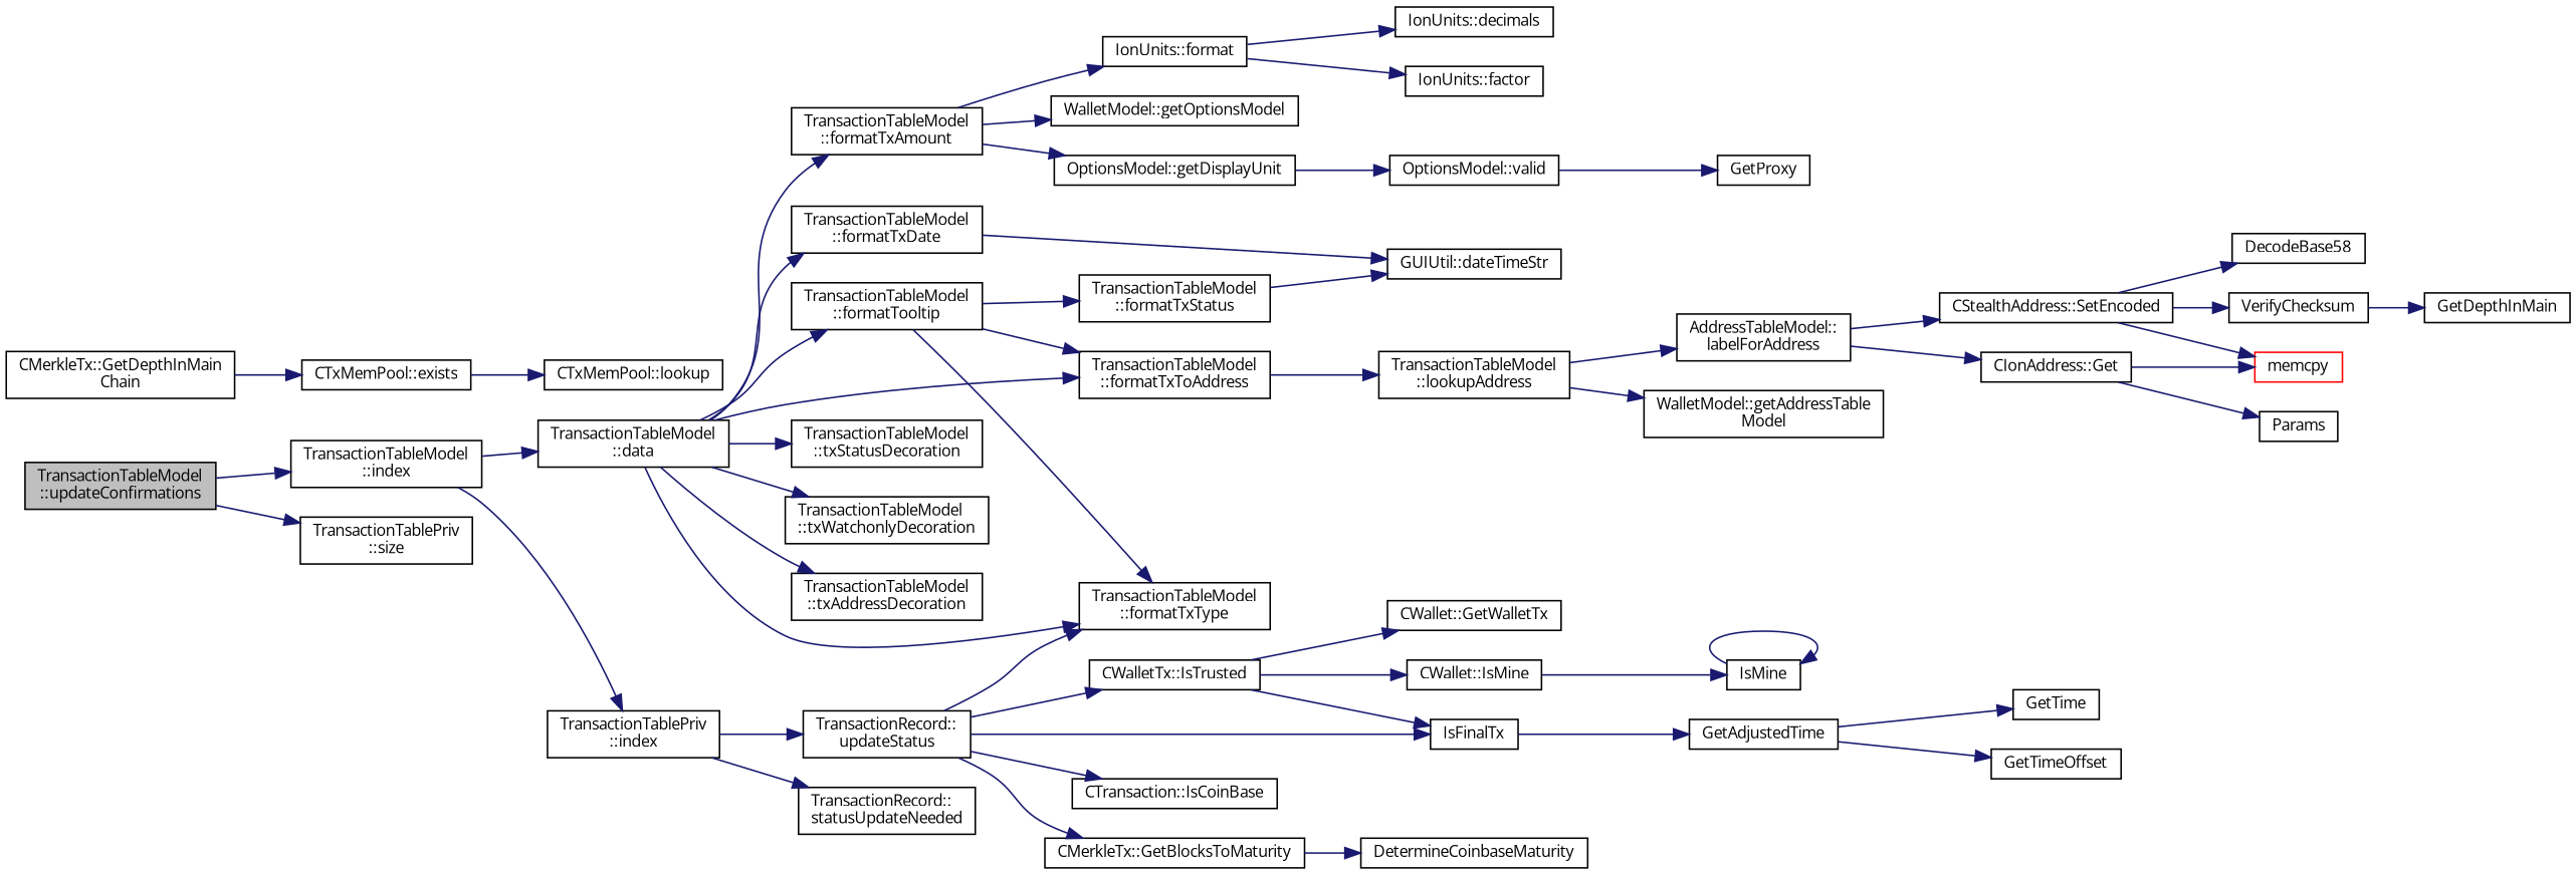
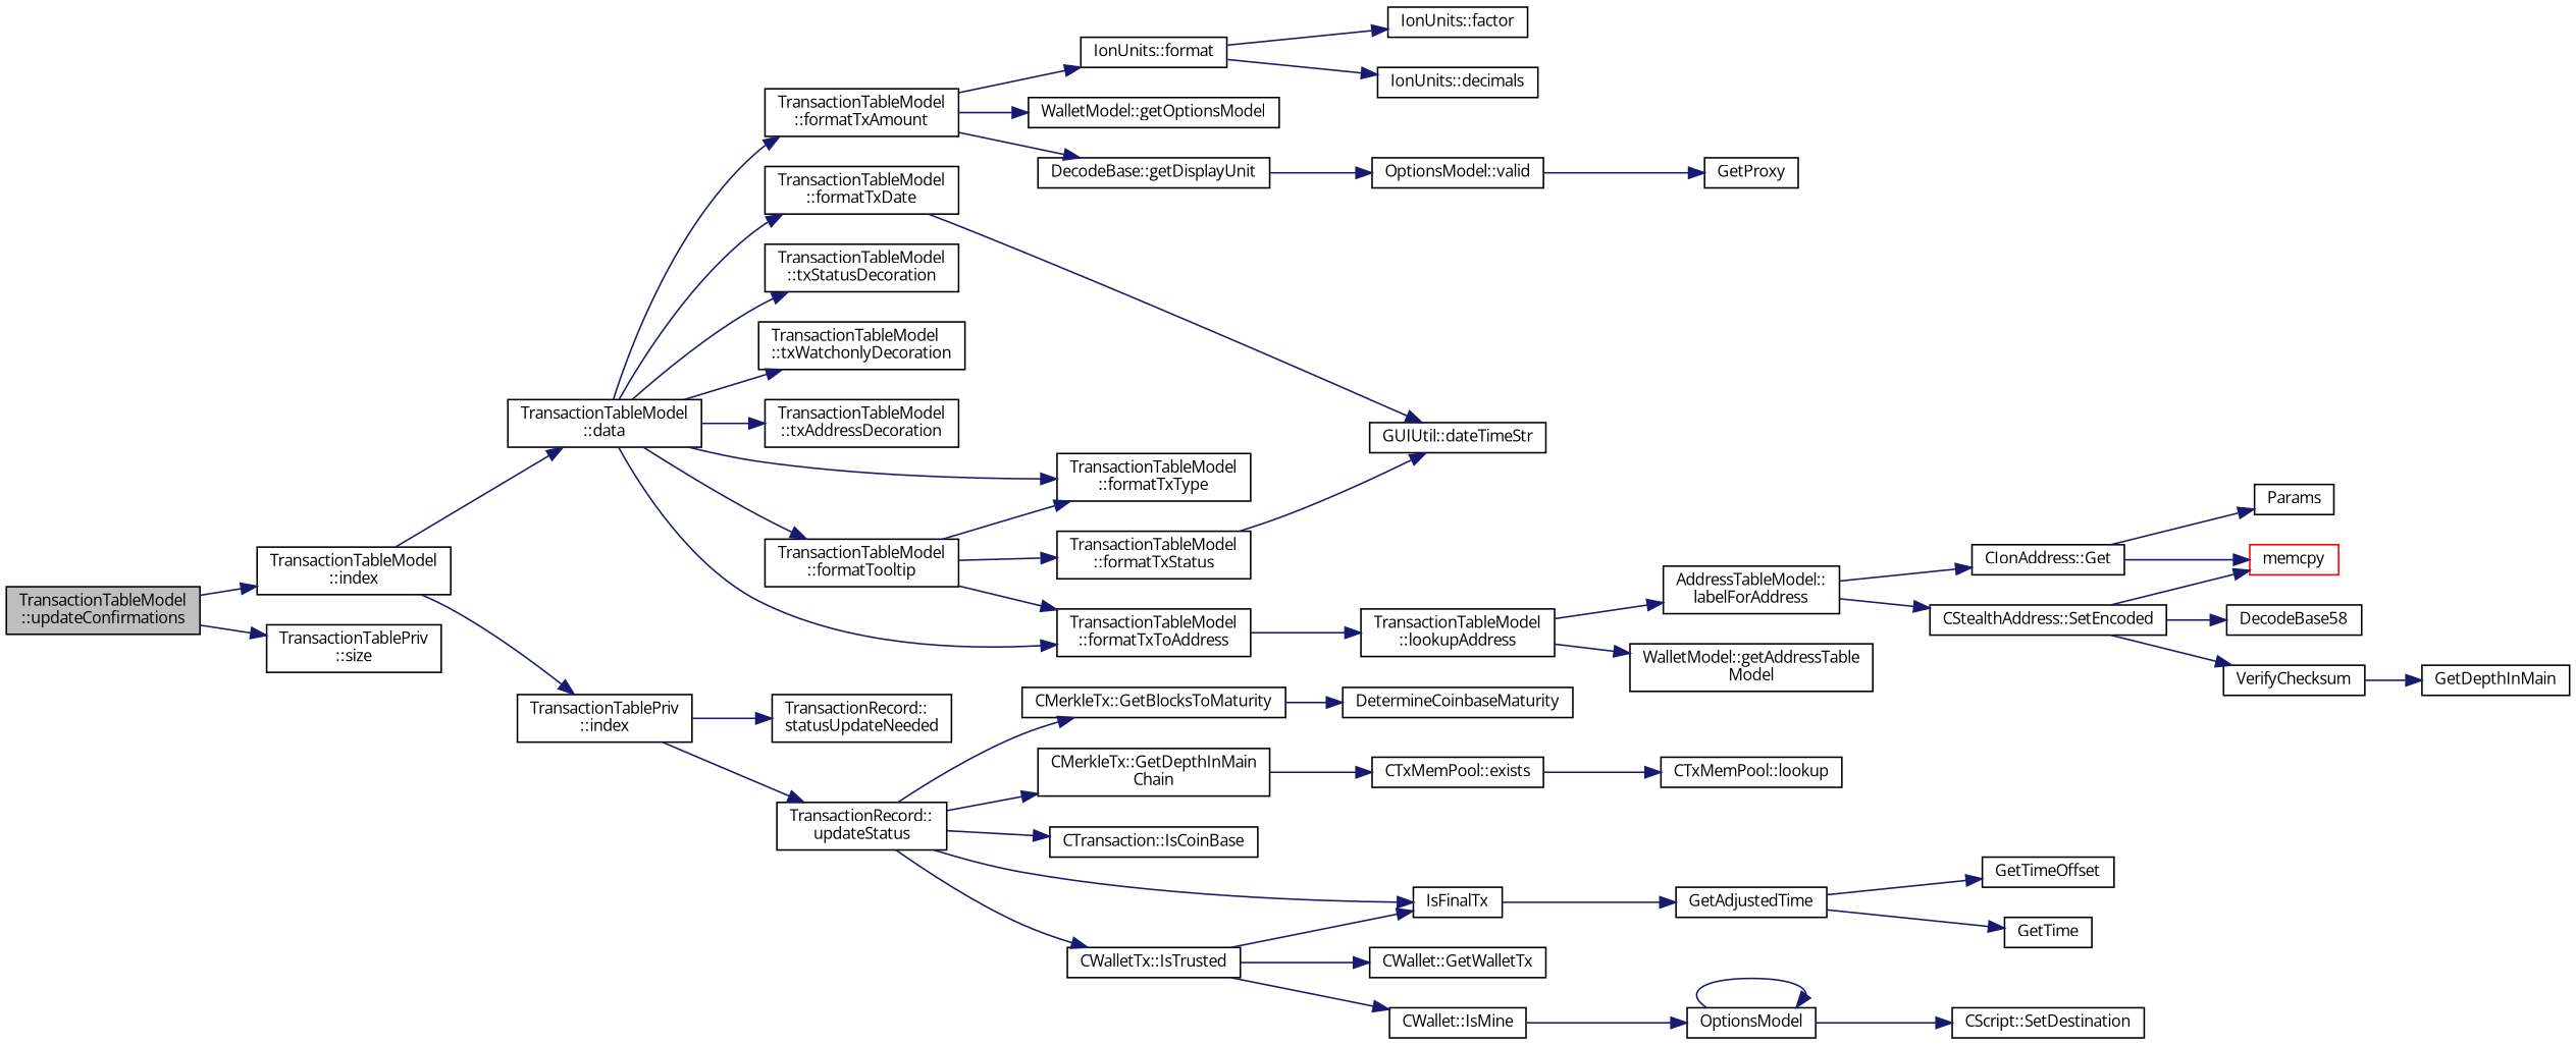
  digraph {
    fontname="Open Sans"
    rankdir=LR
    node [color=black fillcolor=white fontname="Open Sans" fontsize=10 shape=record style=filled]
    edge [color=midnightblue fontname="Open Sans" fontsize=10 labelfontname=Helvetica labelfontsize=10 style=solid]
    n1 [fillcolor=grey75 fontcolor=black height=0.2 label="TransactionTableModel\l::updateConfirmations" width=0.4]
    n2 [height=0.2 label="TransactionTableModel\l::index" width=0.4]
    n3 [height=0.2 label="TransactionTablePriv\l::size" width=0.4]
    n4 [height=0.2 label="TransactionTableModel\l::data" width=0.4]
    n5 [height=0.2 label="TransactionTablePriv\l::index" width=0.4]
    n6 [height=0.2 label="TransactionTableModel\l::txStatusDecoration" width=0.4]
    n7 [height=0.2 label="TransactionTableModel\l::txWatchonlyDecoration" width=0.4]
    n8 [height=0.2 label="TransactionTableModel\l::txAddressDecoration" width=0.4]
    n9 [height=0.2 label="TransactionTableModel\l::formatTxDate" width=0.4]
    n10 [height=0.2 label="TransactionTableModel\l::formatTxType" width=0.4]
    n11 [height=0.2 label="TransactionTableModel\l::formatTxToAddress" width=0.4]
    n12 [height=0.2 label="TransactionTableModel\l::formatTxAmount" width=0.4]
    n13 [height=0.2 label="TransactionTableModel\l::formatTooltip" width=0.4]
    n14 [height=0.2 label="TransactionRecord::\lstatusUpdateNeeded" width=0.4]
    n15 [height=0.2 label="TransactionRecord::\lupdateStatus" width=0.4]
    n16 [height=0.2 label="GUIUtil::dateTimeStr" width=0.4]
    n17 [height=0.2 label="TransactionTableModel\l::lookupAddress" width=0.4]
    n18 [height=0.2 label="IonUnits::format" width=0.4]
    n19 [height=0.2 label="WalletModel::getOptionsModel" width=0.4]
-   n20 [height=0.2 label="OptionsModel::getDisplayUnit" width=0.4]
+   n20 [height=0.2 label="DecodeBase::getDisplayUnit" width=0.4]
    n21 [height=0.2 label="TransactionTableModel\l::formatTxStatus" width=0.4]
    n22 [height=0.2 label="WalletModel::getAddressTable\lModel" width=0.4]
    n23 [height=0.2 label="AddressTableModel::\llabelForAddress" width=0.4]
    n24 [height=0.2 label="CStealthAddress::SetEncoded" width=0.4]
    n25 [height=0.2 label="CIonAddress::Get" width=0.4]
    n26 [height=0.2 label=DecodeBase58 width=0.4]
    n27 [height=0.2 label=VerifyChecksum width=0.4]
    n28 [color=red height=0.2 label=memcpy width=0.4]
    n29 [height=0.2 label=Params width=0.4]
    n30 [height=0.2 label=GetDepthInMain width=0.4]
    n31 [height=0.2 label="IonUnits::factor" width=0.4]
    n32 [height=0.2 label="IonUnits::decimals" width=0.4]
    n33 [height=0.2 label="OptionsModel::valid" width=0.4]
    n34 [height=0.2 label=GetProxy width=0.4]
    n35 [height=0.2 label="CTransaction::IsCoinBase" width=0.4]
    n36 [height=0.2 label="CWalletTx::IsTrusted" width=0.4]
    n37 [height=0.2 label=IsFinalTx width=0.4]
    n38 [height=0.2 label="CMerkleTx::GetBlocksToMaturity" width=0.4]
    n39 [height=0.2 label="CMerkleTx::GetDepthInMain\lChain" width=0.4]
    n40 [height=0.2 label="CWallet::GetWalletTx" width=0.4]
    n41 [height=0.2 label="CWallet::IsMine" width=0.4]
    n42 [height=0.2 label=GetAdjustedTime width=0.4]
    n43 [height=0.2 label=DetermineCoinbaseMaturity width=0.4]
    n44 [height=0.2 label="CTxMemPool::exists" width=0.4]
-   n45 [height=0.2 label=IsMine width=0.4]
+   n45 [height=0.2 label=OptionsModel width=0.4]
    n46 [height=0.2 label=GetTime width=0.4]
    n47 [height=0.2 label=GetTimeOffset width=0.4]
+   n48 [height=0.2 label="CScript::SetDestination" width=0.4]
    n49 [height=0.2 label="CTxMemPool::lookup" width=0.4]
    n1 -> n2
    n1 -> n3
    n2 -> n4
    n2 -> n5
    n4 -> n6
    n4 -> n7
    n4 -> n8
    n4 -> n9
    n4 -> n10
    n4 -> n11
    n4 -> n12
    n4 -> n13
    n5 -> n14
    n5 -> n15
    n9 -> n16
    n11 -> n17
    n12 -> n18
    n12 -> n19
    n12 -> n20
    n13 -> n10
    n13 -> n11
    n13 -> n21
    n15 -> n35
    n15 -> n36
    n15 -> n37
    n15 -> n38
-   n15 -> n10
+   n15 -> n39
    n17 -> n22
    n17 -> n23
    n18 -> n31
    n18 -> n32
    n20 -> n33
    n21 -> n16
    n23 -> n24
    n23 -> n25
    n24 -> n26
    n24 -> n27
    n24 -> n28
    n25 -> n28
    n25 -> n29
    n27 -> n30
    n33 -> n34
    n36 -> n37
    n36 -> n40
    n36 -> n41
    n37 -> n42
    n38 -> n43
    n39 -> n44
    n41 -> n45
    n42 -> n46
    n42 -> n47
    n44 -> n49
    n45 -> n45
+   n45 -> n48
  }
